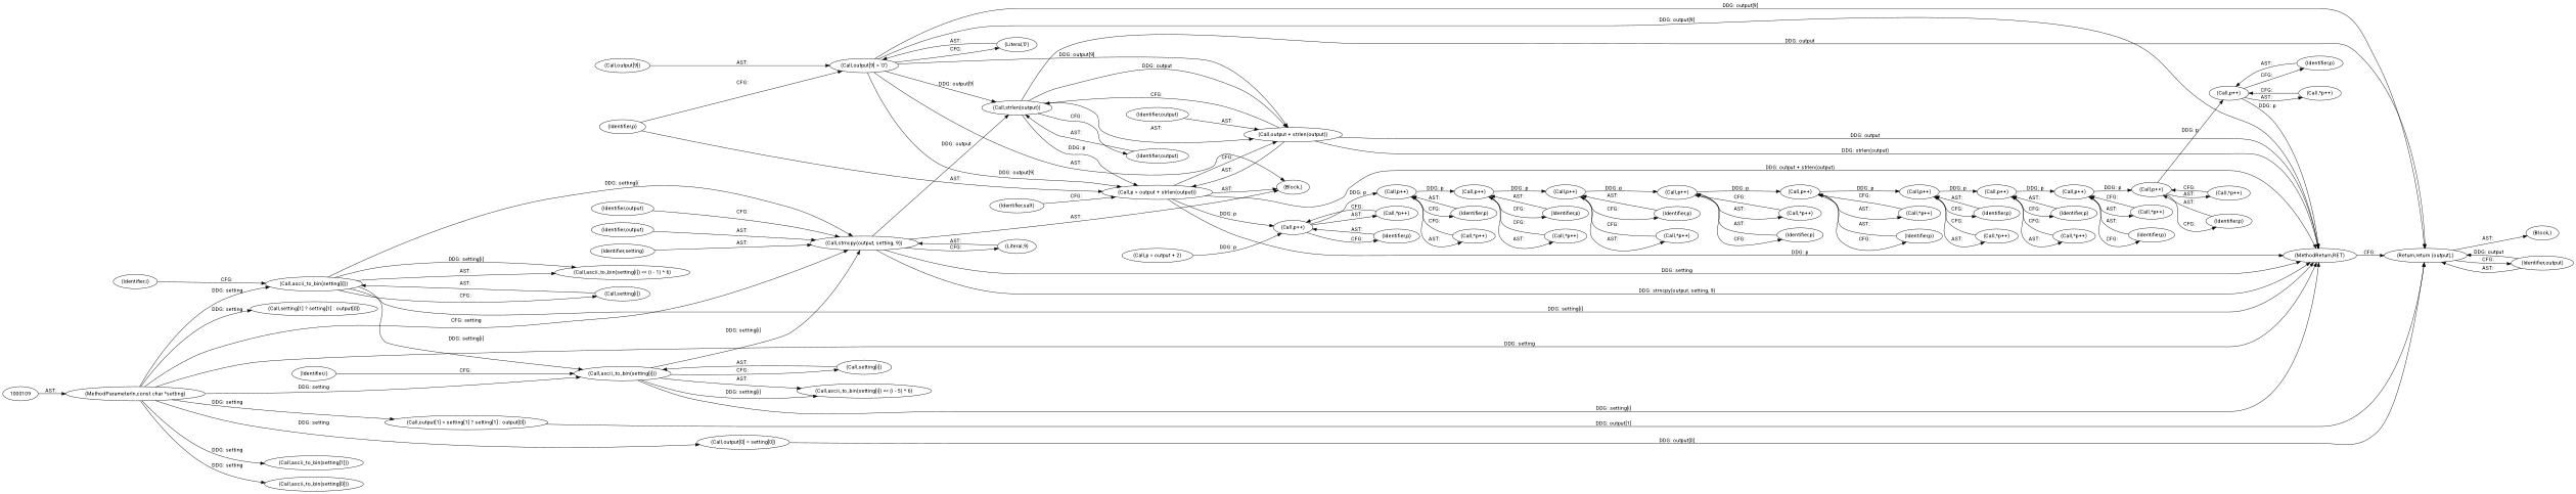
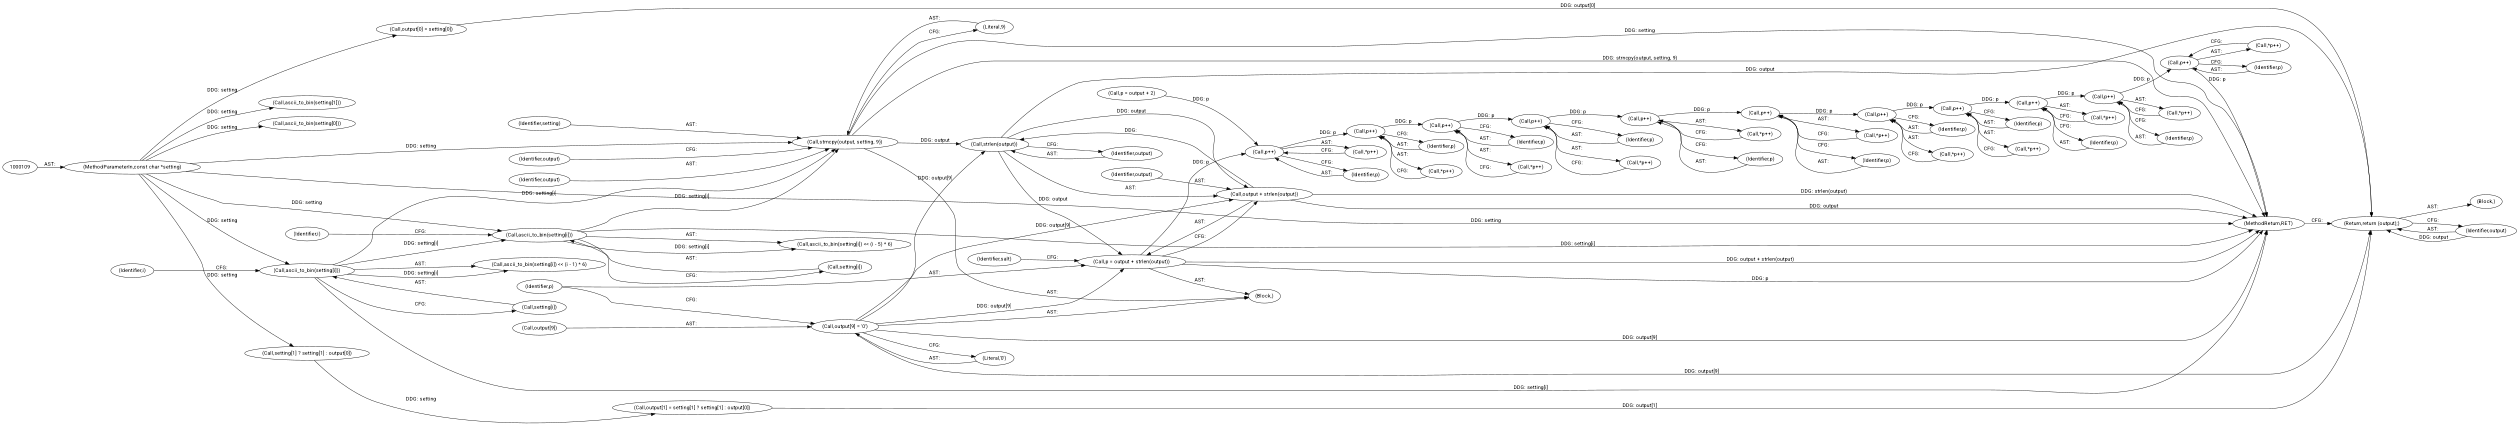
  digraph {
    fontname=Roboto
    rankdir=LR
    node [fontname=Roboto]
    edge [fontname=Roboto]
    n1 [label="(Call,strlen(output))"]
    n2 [label="(Call,p = output + strlen(output))"]
    n3 [label="(Call,output + strlen(output))"]
    n4 [label="(Return,return (output);)"]
    n5 [label="(Identifier,output)"]
    n6 [label="(Block,)"]
    n7 [label="(MethodReturn,RET)"]
    n8 [label="(Call,p++)"]
    n9 [label="(Block,)"]
    n10 [label="(Identifier,output)"]
    n11 [label="(Call,output[9] = '\0')"]
    n12 [label="(Literal,'\0')"]
    n13 [label="(Call,strncpy(output, setting, 9))"]
    n14 [label="(Literal,9)"]
    n15 [label="(Call,ascii_to_bin(setting[i]))"]
    n16 [label="(Call,ascii_to_bin(setting[i]))"]
    n17 [label="(Call,ascii_to_bin(setting[i]) << (i - 1) * 6)"]
    n18 [label="(Call,setting[i])"]
    n19 [label="(Call,setting[i])"]
    n20 [label="(Call,ascii_to_bin(setting[i]) << (i - 5) * 6)"]
    n21 [label="(MethodParameterIn,const char *setting)"]
    n22 [label="(Call,ascii_to_bin(setting[1]))"]
    n23 [label="(Call,output[1] = setting[1] ? setting[1] : output[0])"]
    n24 [label="(Call,ascii_to_bin(setting[0]))"]
    n25 [label="(Call,setting[1] ? setting[1] : output[0])"]
    n26 [label="(Call,output[0] = setting[0])"]
    1000109
    n28 [label="(Call,p++)"]
    n29 [label="(Call,*p++)"]
    n30 [label="(Identifier,p)"]
    n31 [label="(Call,p++)"]
    n32 [label="(Identifier,p)"]
    n33 [label="(Call,*p++)"]
    n34 [label="(Call,p++)"]
    n35 [label="(Identifier,p)"]
    n36 [label="(Call,*p++)"]
    n37 [label="(Call,p++)"]
    n38 [label="(Identifier,p)"]
    n39 [label="(Call,*p++)"]
    n40 [label="(Call,p++)"]
    n41 [label="(Call,*p++)"]
    n42 [label="(Identifier,p)"]
    n43 [label="(Call,p++)"]
    n44 [label="(Call,*p++)"]
    n45 [label="(Identifier,p)"]
    n46 [label="(Call,p++)"]
    n47 [label="(Identifier,p)"]
    n48 [label="(Call,*p++)"]
    n49 [label="(Call,p++)"]
    n50 [label="(Identifier,p)"]
    n51 [label="(Call,*p++)"]
    n52 [label="(Call,p++)"]
    n53 [label="(Call,*p++)"]
    n54 [label="(Identifier,p)"]
    n55 [label="(Call,p++)"]
    n56 [label="(Call,*p++)"]
    n57 [label="(Identifier,p)"]
    n58 [label="(Identifier,p)"]
    n59 [label="(Call,*p++)"]
    n60 [label="(Identifier,i)"]
    n61 [label="(Identifier,i)"]
    n62 [label="(Identifier,output)"]
    n63 [label="(Identifier,output)"]
    n64 [label="(Identifier,p)"]
    n65 [label="(Call,p = output + 2)"]
    n66 [label="(Identifier,salt)"]
    n67 [label="(Call,output[9])"]
    n68 [label="(Identifier,output)"]
    n69 [label="(Identifier,setting)"]
-   n1 -> n2 [label="DDG: p"]
+   n1 -> n2 [label="DDG: output"]
    n1 -> n3 [label="AST: "]
    n1 -> n3 [label="DDG: output"]
    n1 -> n4 [label="DDG: output"]
    n1 -> n5 [label="CFG: "]
    n2 -> n3 [label="CFG: "]
    n2 -> n6 [label="AST: "]
    n2 -> n7 [label="DDG: output + strlen(output)"]
    n2 -> n7 [label="DDG: p"]
    n2 -> n8 [label="DDG: p"]
-   n3 -> n1 [label="CFG: "]
+   n3 -> n1 [label="DDG: "]
    n3 -> n2 [label="AST: "]
    n3 -> n7 [label="DDG: strlen(output)"]
    n3 -> n7 [label="DDG: output"]
    n4 -> n9 [label="AST: "]
    n4 -> n10 [label="CFG: "]
    n5 -> n1 [label="AST: "]
    n7 -> n4 [label="CFG: "]
    n8 -> n28 [label="DDG: p"]
    n8 -> n29 [label="AST: "]
    n8 -> n30 [label="CFG: "]
    n10 -> n4 [label="AST: "]
    n10 -> n4 [label="DDG: output"]
    n11 -> n1 [label="DDG: output[9]"]
    n11 -> n2 [label="DDG: output[9]"]
    n11 -> n3 [label="DDG: output[9]"]
    n11 -> n4 [label="DDG: output[9]"]
    n11 -> n6 [label="AST: "]
    n11 -> n7 [label="DDG: output[9]"]
    n11 -> n12 [label="CFG: "]
    n12 -> n11 [label="AST: "]
    n13 -> n1 [label="DDG: output"]
    n13 -> n6 [label="AST: "]
    n13 -> n7 [label="DDG: setting"]
    n13 -> n7 [label="DDG: strncpy(output, setting, 9)"]
    n13 -> n14 [label="CFG: "]
    n14 -> n13 [label="AST: "]
    n15 -> n7 [label="DDG: setting[i]"]
    n15 -> n13 [label="DDG: setting[i]"]
    n15 -> n16 [label="DDG: setting[i]"]
    n15 -> n17 [label="AST: "]
    n15 -> n17 [label="DDG: setting[i]"]
    n15 -> n18 [label="CFG: "]
    n16 -> n7 [label="DDG: setting[i]"]
    n16 -> n13 [label="DDG: setting[i]"]
    n16 -> n19 [label="CFG: "]
    n16 -> n20 [label="AST: "]
    n16 -> n20 [label="DDG: setting[i]"]
    n18 -> n15 [label="AST: "]
    n19 -> n16 [label="AST: "]
    n21 -> n7 [label="DDG: setting"]
-   n21 -> n13 [label="CFG: setting"]
+   n21 -> n13 [label="DDG: setting"]
    n21 -> n15 [label="DDG: setting"]
    n21 -> n16 [label="DDG: setting"]
    n21 -> n22 [label="DDG: setting"]
-   n21 -> n23 [label="DDG: setting"]
+   n25 -> n23 [label="DDG: setting"]
    n21 -> n24 [label="DDG: setting"]
    n21 -> n25 [label="DDG: setting"]
    n21 -> n26 [label="DDG: setting"]
    n23 -> n4 [label="DDG: output[1]"]
    n26 -> n4 [label="DDG: output[0]"]
    1000109 -> n21 [label="AST: "]
    n28 -> n31 [label="DDG: p"]
    n28 -> n32 [label="CFG: "]
    n28 -> n33 [label="AST: "]
    n29 -> n8 [label="CFG: "]
    n30 -> n8 [label="AST: "]
    n31 -> n34 [label="DDG: p"]
    n31 -> n35 [label="CFG: "]
    n31 -> n36 [label="AST: "]
    n32 -> n28 [label="AST: "]
    n33 -> n28 [label="CFG: "]
    n34 -> n37 [label="DDG: p"]
    n34 -> n38 [label="CFG: "]
    n34 -> n39 [label="AST: "]
    n35 -> n31 [label="AST: "]
    n36 -> n31 [label="CFG: "]
    n37 -> n40 [label="DDG: p"]
    n37 -> n41 [label="AST: "]
    n37 -> n42 [label="CFG: "]
    n38 -> n34 [label="AST: "]
    n39 -> n34 [label="CFG: "]
    n40 -> n43 [label="DDG: p"]
    n40 -> n44 [label="AST: "]
    n40 -> n45 [label="CFG: "]
    n41 -> n37 [label="CFG: "]
    n42 -> n37 [label="AST: "]
    n43 -> n46 [label="DDG: p"]
    n43 -> n47 [label="CFG: "]
    n43 -> n48 [label="AST: "]
    n44 -> n40 [label="CFG: "]
    n45 -> n40 [label="AST: "]
    n46 -> n49 [label="DDG: p"]
    n46 -> n50 [label="CFG: "]
    n46 -> n51 [label="AST: "]
    n47 -> n43 [label="AST: "]
    n48 -> n43 [label="CFG: "]
    n49 -> n52 [label="DDG: p"]
    n49 -> n53 [label="AST: "]
    n49 -> n54 [label="CFG: "]
    n50 -> n46 [label="AST: "]
    n51 -> n46 [label="CFG: "]
    n52 -> n55 [label="DDG: p"]
    n52 -> n56 [label="AST: "]
    n52 -> n57 [label="CFG: "]
    n53 -> n49 [label="CFG: "]
    n54 -> n49 [label="AST: "]
    n55 -> n7 [label="DDG: p"]
    n55 -> n58 [label="CFG: "]
    n55 -> n59 [label="AST: "]
    n56 -> n52 [label="CFG: "]
    n57 -> n52 [label="AST: "]
    n58 -> n55 [label="AST: "]
    n59 -> n55 [label="CFG: "]
    n60 -> n16 [label="CFG: "]
    n61 -> n15 [label="CFG: "]
    n62 -> n3 [label="AST: "]
    n63 -> n13 [label="CFG: "]
    n64 -> n2 [label="AST: "]
    n64 -> n11 [label="CFG: "]
    n65 -> n8 [label="DDG: p"]
    n66 -> n2 [label="CFG: "]
    n67 -> n11 [label="AST: "]
    n68 -> n13 [label="AST: "]
    n69 -> n13 [label="AST: "]
  }
